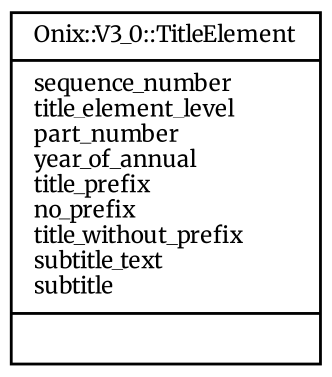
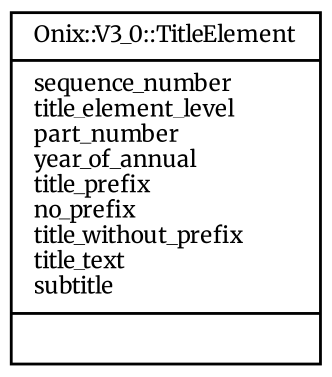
  digraph {
    fontname=Merriweather
    fontsize=8
-   n1 [fontname=Merriweather fontsize=8 label="{Onix::V3_0::TitleElement\l|sequence_number\ltitle_element_level\lpart_number\lyear_of_annual\ltitle_prefix\lno_prefix\ltitle_without_prefix\lsubtitle_text\lsubtitle\l|\l}" shape=record]
+   n1 [fontname=Merriweather fontsize=8 label="{Onix::V3_0::TitleElement\l|sequence_number\ltitle_element_level\lpart_number\lyear_of_annual\ltitle_prefix\lno_prefix\ltitle_without_prefix\ltitle_text\lsubtitle\l|\l}" shape=record]
  }
